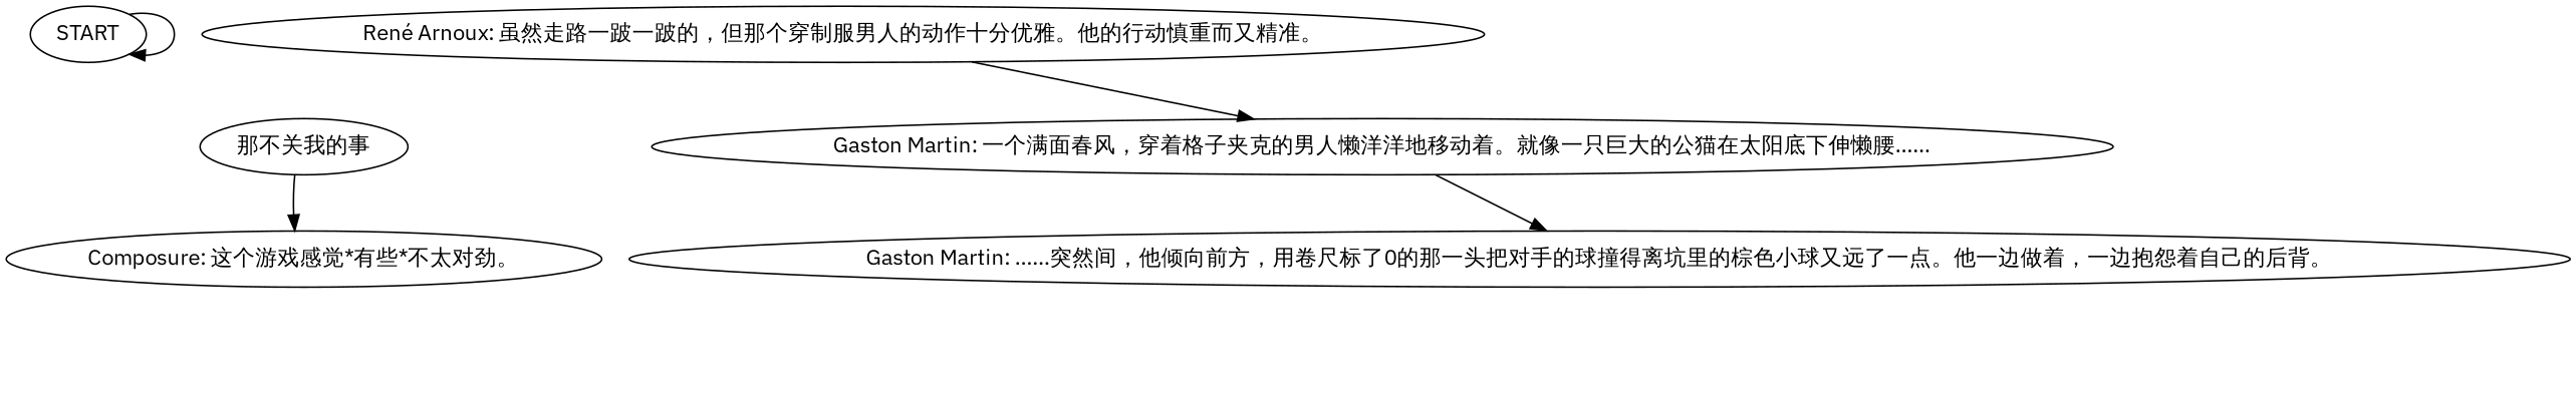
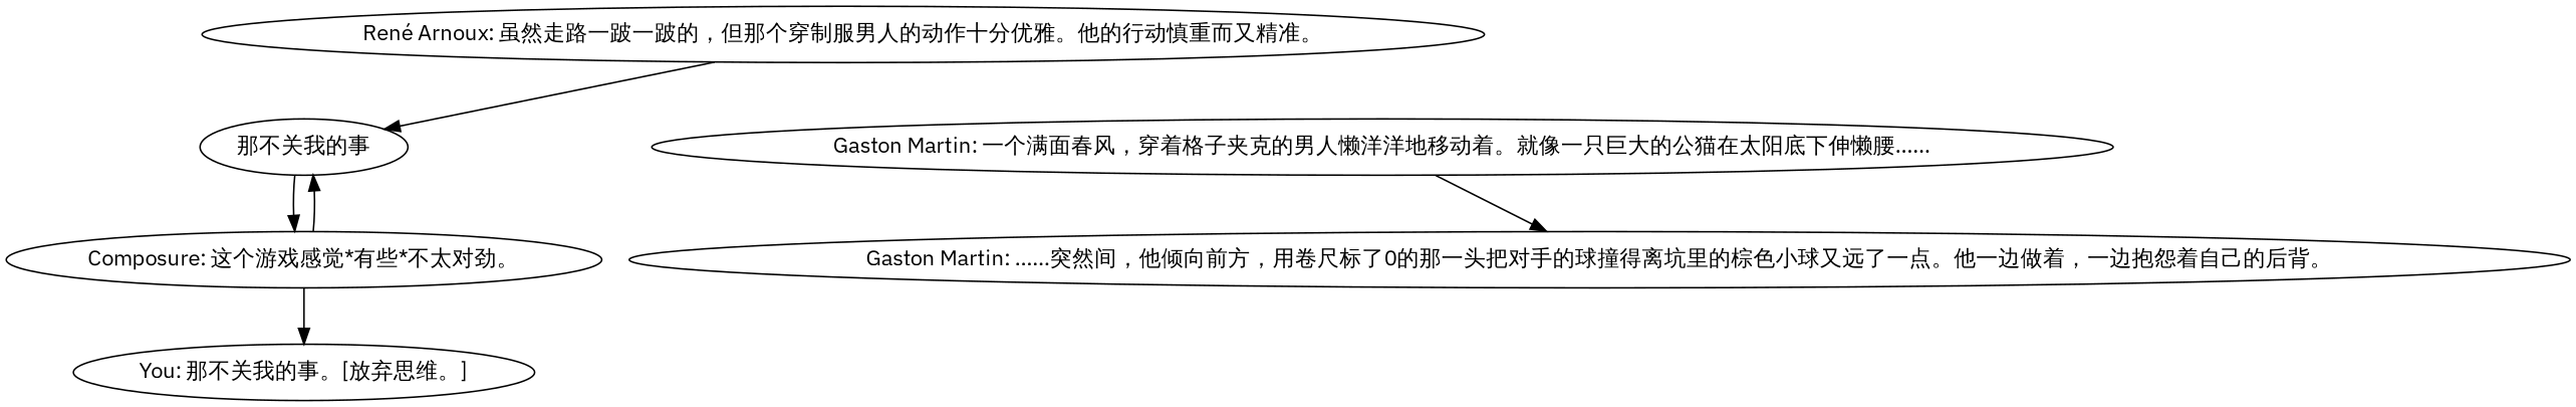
  digraph {
    fontname="IBM Plex Sans"
    node [fontname="IBM Plex Sans"]
    edge [fontname="IBM Plex Sans"]
-   n1 [label=START]
    n2 [label="那不关我的事"]
    n3 [label="Composure: 这个游戏感觉*有些*不太对劲。"]
+   n4 [label="You: 那不关我的事。[放弃思维。]"]
    n5 [label="René Arnoux: 虽然走路一跛一跛的，但那个穿制服男人的动作十分优雅。他的行动慎重而又精准。"]
    n6 [label="Gaston Martin: 一个满面春风，穿着格子夹克的男人懒洋洋地移动着。就像一只巨大的公猫在太阳底下伸懒腰……"]
    n7 [label="Gaston Martin: ……突然间，他倾向前方，用卷尺标了0的那一头把对手的球撞得离坑里的棕色小球又远了一点。他一边做着，一边抱怨着自己的后背。"]
-   n1 -> n1
    n2 -> n3
-   n5 -> n6
+   n3 -> n2
+   n3 -> n4
+   n5 -> n2
    n6 -> n7
  }
